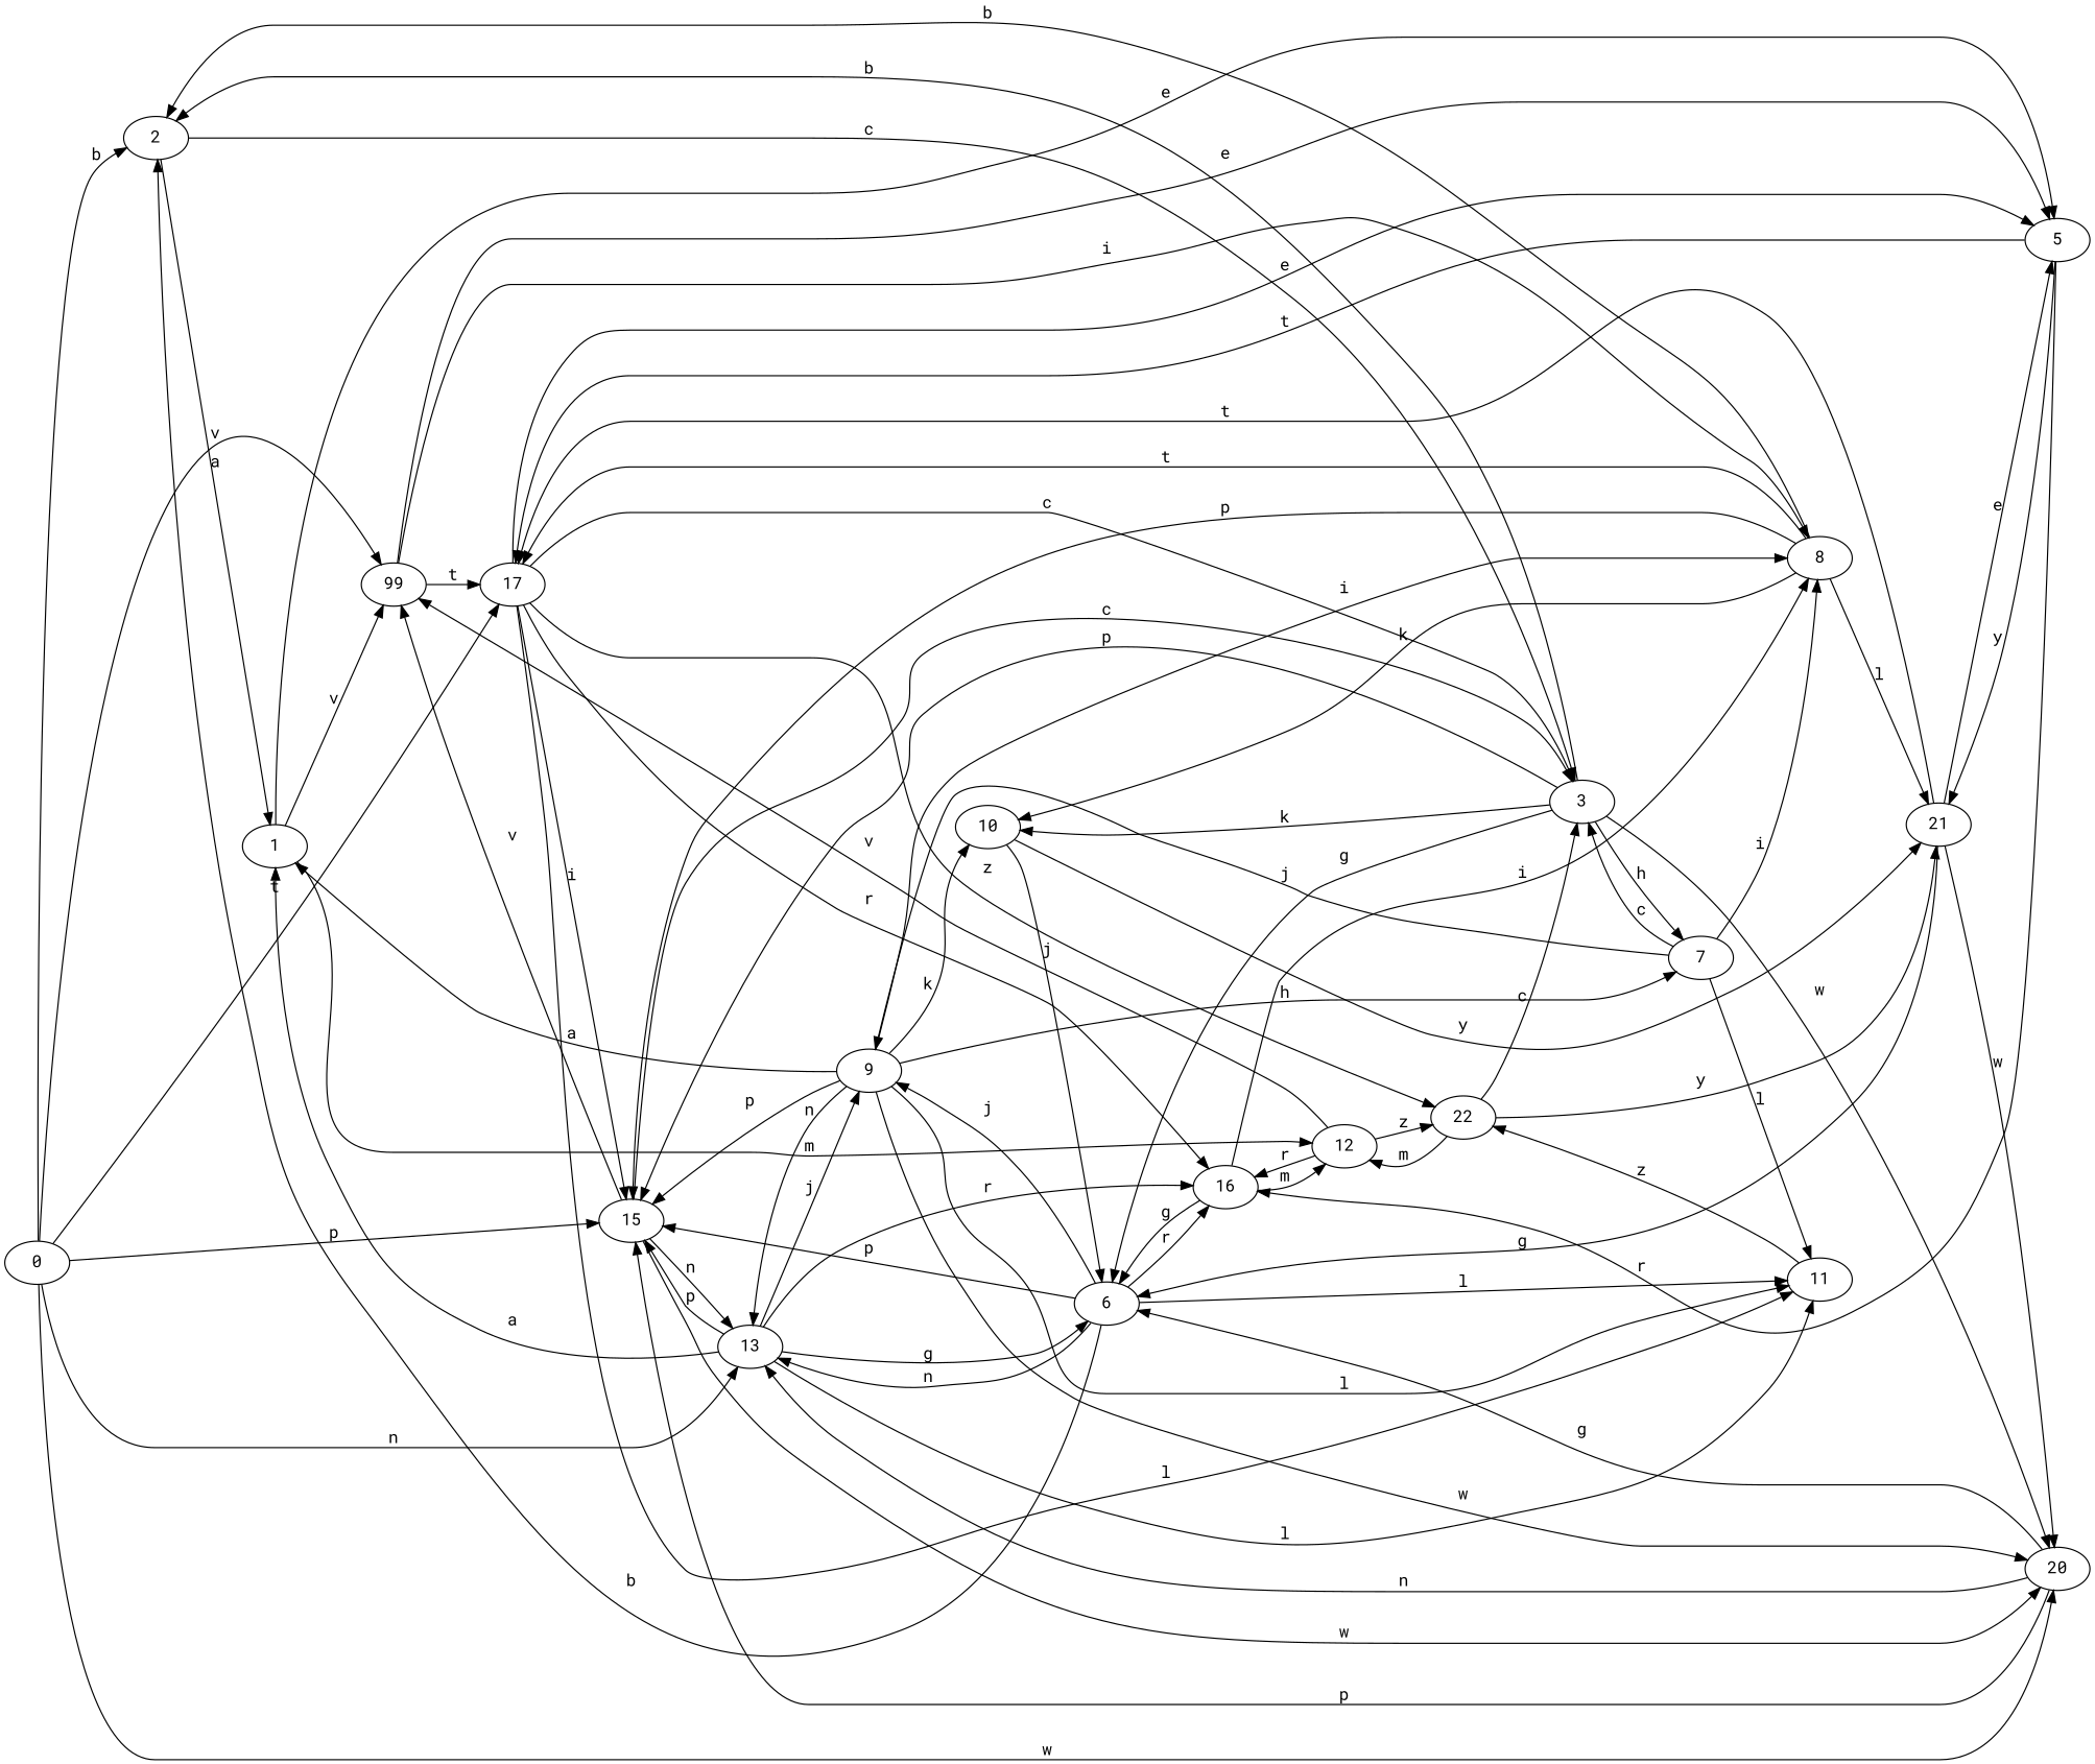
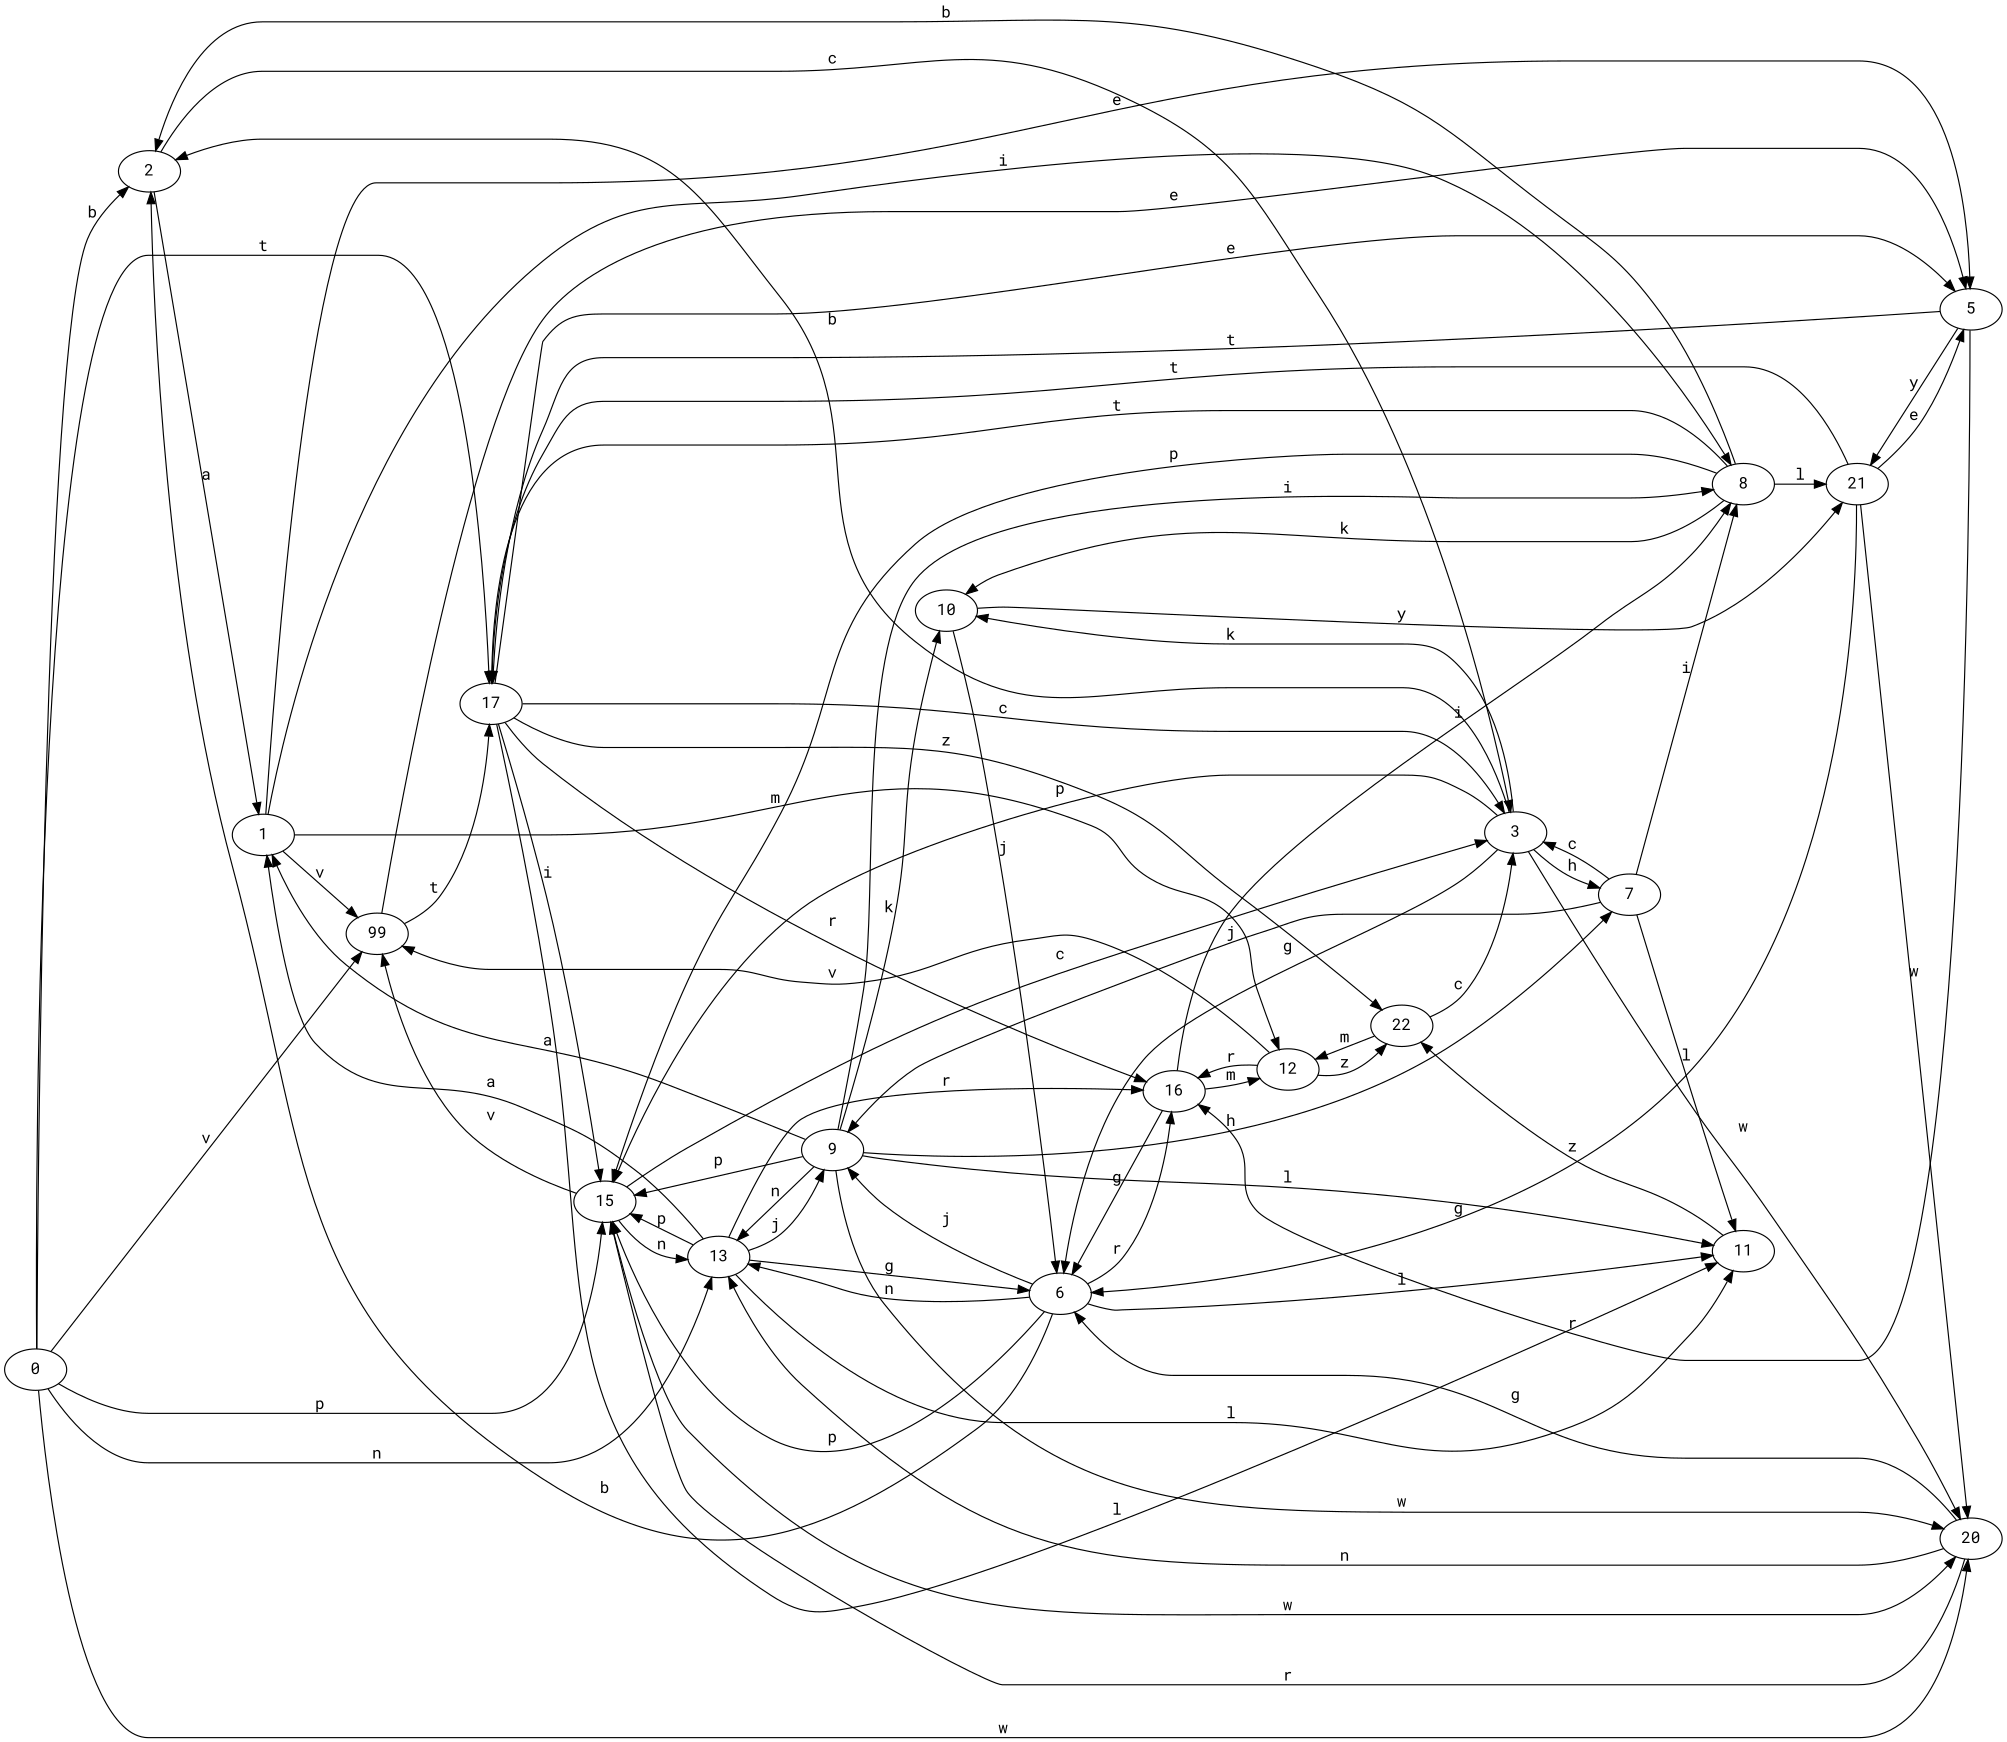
  strict digraph {
    fontname="Roboto Mono"
    rankdir=LR
    node [fontname="Roboto Mono"]
    edge [fontname="Roboto Mono"]
    0
    2
    13
    15
    17
    n6 [label=99]
    20
    1
    3
    6
    11
    16
    9
    5
    22
    8
    12
    21
    7
    10
    0 -> 2 [label=b]
    0 -> 13 [label=n]
    0 -> 15 [label=p]
    0 -> 17 [label=t]
    0 -> n6 [label=v]
    0 -> 20 [label=w]
    2 -> 1 [label=a]
    2 -> 3 [label=c]
    13 -> 15 [label=p]
    13 -> 1 [label=a]
    13 -> 6 [label=g]
    13 -> 11 [label=l]
    13 -> 16 [label=r]
    13 -> 9 [label=j]
    15 -> 13 [label=n]
    15 -> n6 [label=v]
    15 -> 20 [label=w]
    15 -> 3 [label=c]
    17 -> 15 [label=i]
    17 -> 3 [label=c]
    17 -> 11 [label=l]
    17 -> 16 [label=r]
    17 -> 5 [label=e]
    17 -> 22 [label=z]
    n6 -> 17 [label=t]
    n6 -> 5 [label=e]
-   n6 -> 8 [label=i]
+   1 -> 8 [label=i]
    20 -> 13 [label=n]
-   20 -> 15 [label=p]
+   20 -> 15 [label=r]
    20 -> 6 [label=g]
    1 -> n6 [label=v]
    1 -> 5 [label=e]
    1 -> 12 [label=m]
    3 -> 2 [label=b]
    3 -> 15 [label=p]
    3 -> 20 [label=w]
    3 -> 6 [label=g]
    3 -> 7 [label=h]
    3 -> 10 [label=k]
    6 -> 2 [label=b]
    6 -> 13 [label=n]
    6 -> 15 [label=p]
    6 -> 11 [label=l]
    6 -> 16 [label=r]
    6 -> 9 [label=j]
    11 -> 22 [label=z]
    16 -> 6 [label=g]
    16 -> 8 [label=i]
    16 -> 12 [label=m]
    9 -> 13 [label=n]
    9 -> 15 [label=p]
    9 -> 20 [label=w]
    9 -> 1 [label=a]
    9 -> 11 [label=l]
    9 -> 8 [label=i]
    9 -> 7 [label=h]
    9 -> 10 [label=k]
    5 -> 17 [label=t]
    5 -> 16 [label=r]
    5 -> 21 [label=y]
    22 -> 3 [label=c]
    22 -> 12 [label=m]
-   22 -> 21 [label=y]
    8 -> 2 [label=b]
    8 -> 15 [label=p]
    8 -> 17 [label=t]
    8 -> 21 [label=l]
    8 -> 10 [label=k]
    12 -> n6 [label=v]
    12 -> 16 [label=r]
    12 -> 22 [label=z]
    21 -> 17 [label=t]
    21 -> 20 [label=w]
    21 -> 6 [label=g]
    21 -> 5 [label=e]
    7 -> 3 [label=c]
    7 -> 11 [label=l]
    7 -> 9 [label=j]
    7 -> 8 [label=i]
    10 -> 6 [label=j]
    10 -> 21 [label=y]
  }
